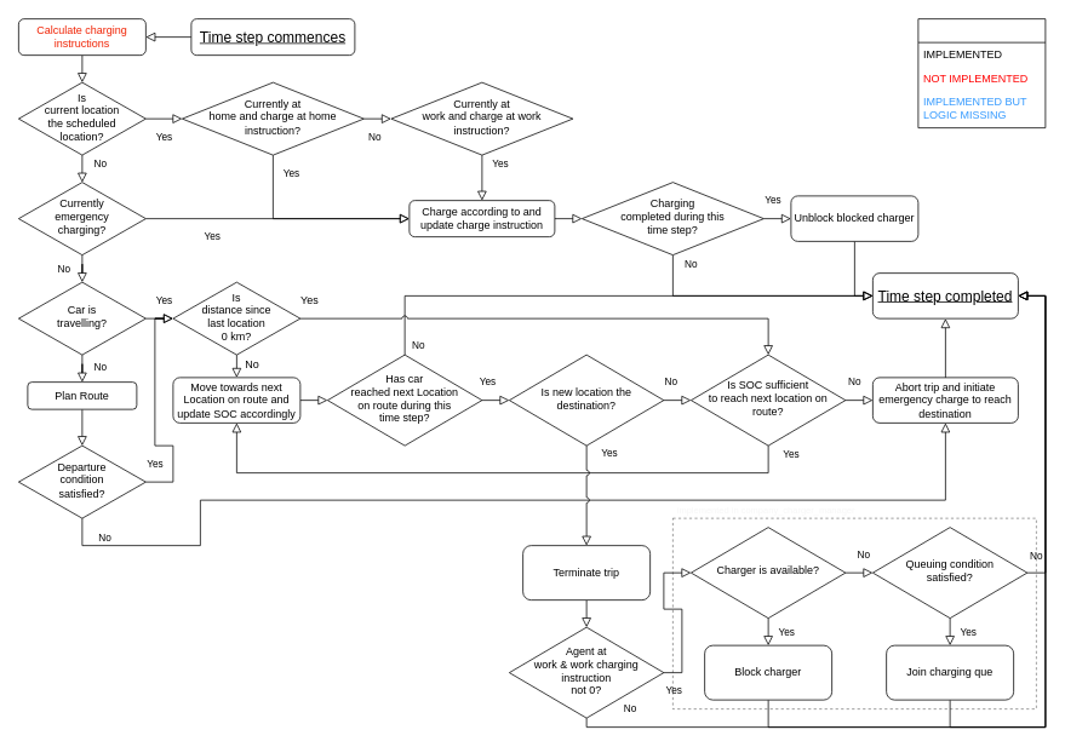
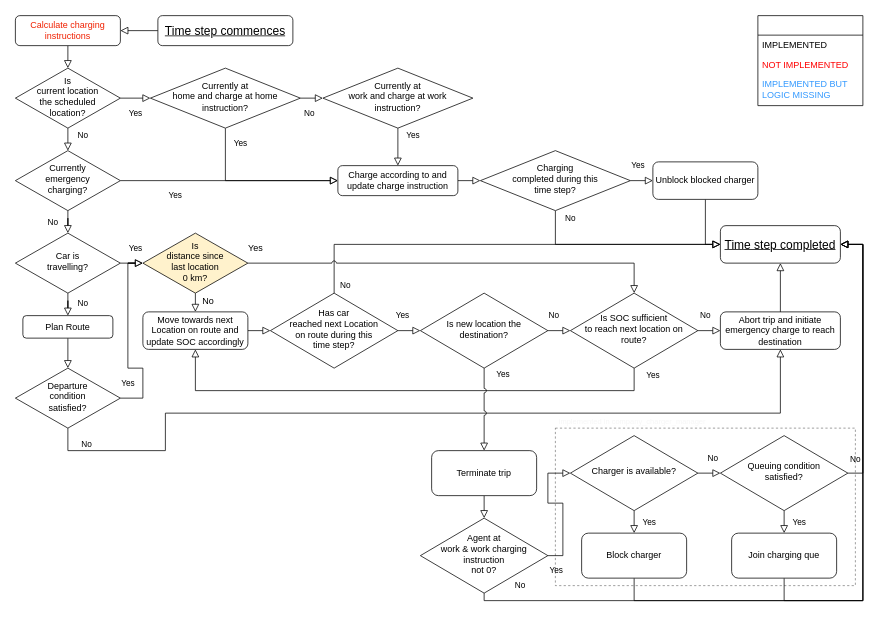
  <mxCell id="0" />
  <mxCell id="1" parent="0" />
  <mxCell id="2" style="edgeStyle=orthogonalEdgeStyle;rounded=0;jumpStyle=arc;orthogonalLoop=1;jettySize=auto;html=1;exitX=0;exitY=0.5;exitDx=0;exitDy=0;entryX=1;entryY=0.5;entryDx=0;entryDy=0;endArrow=block;endFill=0;endSize=8;fontColor=#F02000;" parent="1" source="3" target="58" edge="1"><mxGeometry relative="1" as="geometry" /></mxCell>
  <mxCell id="3" value="Time step commences" style="rounded=1;whiteSpace=wrap;html=1;fontSize=16;glass=0;strokeWidth=1;shadow=0;fontStyle=4;" parent="1" vertex="1"><mxGeometry x="210" y="20" width="180" height="40" as="geometry" /></mxCell>
  <mxCell id="4" value="No" style="rounded=0;html=1;jettySize=auto;orthogonalLoop=1;fontSize=11;endArrow=block;endFill=0;endSize=8;strokeWidth=1;shadow=0;labelBackgroundColor=none;edgeStyle=orthogonalEdgeStyle;" parent="1" source="6" target="9" edge="1"><mxGeometry y="20" relative="1" as="geometry"><mxPoint as="offset" /></mxGeometry></mxCell>
  <mxCell id="5" value="Yes" style="edgeStyle=orthogonalEdgeStyle;rounded=0;html=1;jettySize=auto;orthogonalLoop=1;fontSize=11;endArrow=block;endFill=0;endSize=8;strokeWidth=1;shadow=0;labelBackgroundColor=none;entryX=0;entryY=0.5;entryDx=0;entryDy=0;" parent="1" source="6" target="38" edge="1"><mxGeometry x="-0.5" y="-20" relative="1" as="geometry"><mxPoint as="offset" /><mxPoint x="190" y="240" as="targetPoint" /></mxGeometry></mxCell>
  <mxCell id="6" value="Currently&lt;br&gt;emergency&lt;br&gt;charging?" style="rhombus;whiteSpace=wrap;html=1;shadow=0;fontFamily=Helvetica;fontSize=12;align=center;strokeWidth=1;spacing=6;spacingTop=-4;" parent="1" vertex="1"><mxGeometry x="20" y="200" width="140" height="80" as="geometry" /></mxCell>
  <mxCell id="7" value="No" style="rounded=0;html=1;jettySize=auto;orthogonalLoop=1;fontSize=11;endArrow=block;endFill=0;endSize=8;strokeWidth=1;shadow=0;labelBackgroundColor=none;edgeStyle=orthogonalEdgeStyle;" parent="1" source="9" target="11" edge="1"><mxGeometry x="0.333" y="20" relative="1" as="geometry"><mxPoint as="offset" /></mxGeometry></mxCell>
  <mxCell id="8" value="Yes" style="edgeStyle=orthogonalEdgeStyle;rounded=0;html=1;jettySize=auto;orthogonalLoop=1;fontSize=11;endArrow=block;endFill=0;endSize=8;strokeWidth=1;shadow=0;labelBackgroundColor=none;entryX=0;entryY=0.5;entryDx=0;entryDy=0;" parent="1" source="9" target="65" edge="1"><mxGeometry x="0.6" y="20" relative="1" as="geometry"><mxPoint as="offset" /><mxPoint x="190" y="360" as="targetPoint" /></mxGeometry></mxCell>
  <mxCell id="9" value="Car is&lt;br&gt;travelling?" style="rhombus;whiteSpace=wrap;html=1;shadow=0;fontFamily=Helvetica;fontSize=12;align=center;strokeWidth=1;spacing=6;spacingTop=-4;" parent="1" vertex="1"><mxGeometry x="20" y="310" width="140" height="80" as="geometry" /></mxCell>
  <mxCell id="10" style="edgeStyle=orthogonalEdgeStyle;rounded=0;orthogonalLoop=1;jettySize=auto;html=1;exitX=0.5;exitY=1;exitDx=0;exitDy=0;entryX=0.5;entryY=0;entryDx=0;entryDy=0;endArrow=block;endFill=0;endSize=8;fontColor=#F02000;" parent="1" source="11" target="31" edge="1"><mxGeometry relative="1" as="geometry" /></mxCell>
  <mxCell id="11" value="Plan Route" style="rounded=1;whiteSpace=wrap;html=1;fontSize=12;glass=0;strokeWidth=1;shadow=0;" parent="1" vertex="1"><mxGeometry x="30" y="420" width="120" height="30" as="geometry" /></mxCell>
  <mxCell id="12" value="Yes" style="edgeStyle=orthogonalEdgeStyle;rounded=0;orthogonalLoop=1;jettySize=auto;html=1;exitX=1;exitY=0.5;exitDx=0;exitDy=0;entryX=0;entryY=0.5;entryDx=0;entryDy=0;endArrow=block;endFill=0;endSize=8;" parent="1" source="14" target="27" edge="1"><mxGeometry x="-0.6" y="20" relative="1" as="geometry"><mxPoint as="offset" /></mxGeometry></mxCell>
  <mxCell id="13" value="No" style="edgeStyle=orthogonalEdgeStyle;rounded=0;orthogonalLoop=1;jettySize=auto;html=1;endArrow=block;endFill=0;endSize=8;exitX=0.5;exitY=0;exitDx=0;exitDy=0;entryX=0;entryY=0.5;entryDx=0;entryDy=0;" parent="1" source="14" target="28" edge="1"><mxGeometry x="-0.966" y="-15" relative="1" as="geometry"><mxPoint x="455" y="500" as="sourcePoint" /><mxPoint x="760" y="360" as="targetPoint" /><Array as="points"><mxPoint x="445" y="325" /></Array><mxPoint as="offset" /></mxGeometry></mxCell>
  <mxCell id="14" value="Has car&lt;br&gt;reached next Location&lt;br&gt;on route during this&lt;br&gt;time step?" style="rhombus;whiteSpace=wrap;html=1;shadow=0;fontFamily=Helvetica;fontSize=12;align=center;strokeWidth=1;spacing=6;spacingTop=-4;" parent="1" vertex="1"><mxGeometry x="360" y="390" width="170" height="100" as="geometry" /></mxCell>
  <mxCell id="15" style="edgeStyle=orthogonalEdgeStyle;rounded=0;orthogonalLoop=1;jettySize=auto;html=1;exitX=1;exitY=0.5;exitDx=0;exitDy=0;entryX=0;entryY=0.5;entryDx=0;entryDy=0;endArrow=block;endFill=0;endSize=8;fontColor=#F02000;" parent="1" source="16" target="14" edge="1"><mxGeometry relative="1" as="geometry" /></mxCell>
  <mxCell id="16" value="Move towards next&lt;br&gt;Location on route and&lt;br&gt;update SOC accordingly" style="rounded=1;whiteSpace=wrap;html=1;fontSize=12;glass=0;strokeWidth=1;shadow=0;" parent="1" vertex="1"><mxGeometry x="190" y="415" width="140" height="50" as="geometry" /></mxCell>
  <mxCell id="17" value="Yes" style="edgeStyle=orthogonalEdgeStyle;rounded=0;orthogonalLoop=1;jettySize=auto;html=1;exitX=0.5;exitY=1;exitDx=0;exitDy=0;entryX=0.5;entryY=1;entryDx=0;entryDy=0;endArrow=block;endFill=0;endSize=8;" parent="1" source="19" target="16" edge="1"><mxGeometry x="-0.972" y="25" relative="1" as="geometry"><Array as="points"><mxPoint x="845" y="520" /><mxPoint x="260" y="520" /></Array><mxPoint as="offset" /></mxGeometry></mxCell>
  <mxCell id="18" value="No" style="edgeStyle=orthogonalEdgeStyle;rounded=0;orthogonalLoop=1;jettySize=auto;html=1;exitX=1;exitY=0.5;exitDx=0;exitDy=0;entryX=0;entryY=0.5;entryDx=0;entryDy=0;endArrow=block;endFill=0;endSize=8;" parent="1" source="19" target="24" edge="1"><mxGeometry x="-0.333" y="20" relative="1" as="geometry"><mxPoint as="offset" /></mxGeometry></mxCell>
  <mxCell id="19" value="Is SOC sufficient&lt;br&gt;to reach next location on route?" style="rhombus;whiteSpace=wrap;html=1;shadow=0;fontFamily=Helvetica;fontSize=12;align=center;strokeWidth=1;spacing=6;spacingTop=-4;" parent="1" vertex="1"><mxGeometry x="760" y="390" width="170" height="100" as="geometry" /></mxCell>
  <mxCell id="20" value="No" style="edgeStyle=orthogonalEdgeStyle;rounded=0;orthogonalLoop=1;jettySize=auto;html=1;exitX=0.5;exitY=1;exitDx=0;exitDy=0;entryX=0.5;entryY=0;entryDx=0;entryDy=0;endArrow=block;endFill=0;endSize=8;" parent="1" source="22" target="6" edge="1"><mxGeometry x="-0.333" y="20" relative="1" as="geometry"><mxPoint as="offset" /></mxGeometry></mxCell>
  <mxCell id="21" value="Yes" style="edgeStyle=orthogonalEdgeStyle;rounded=0;orthogonalLoop=1;jettySize=auto;html=1;exitX=1;exitY=0.5;exitDx=0;exitDy=0;entryX=0;entryY=0.5;entryDx=0;entryDy=0;endArrow=block;endFill=0;endSize=8;" parent="1" source="22" target="34" edge="1"><mxGeometry y="-20" relative="1" as="geometry"><mxPoint as="offset" /></mxGeometry></mxCell>
  <mxCell id="22" value="Is&lt;br&gt;current location&lt;br&gt;the scheduled &lt;br&gt;location?" style="rhombus;whiteSpace=wrap;html=1;shadow=0;fontFamily=Helvetica;fontSize=12;align=center;strokeWidth=1;spacing=6;spacingTop=-4;" parent="1" vertex="1"><mxGeometry x="20" y="90" width="140" height="80" as="geometry" /></mxCell>
  <mxCell id="23" style="edgeStyle=orthogonalEdgeStyle;rounded=0;orthogonalLoop=1;jettySize=auto;html=1;exitX=0.5;exitY=0;exitDx=0;exitDy=0;entryX=0.5;entryY=1;entryDx=0;entryDy=0;endArrow=block;endFill=0;endSize=8;fontColor=#F02000;" parent="1" source="24" target="28" edge="1"><mxGeometry relative="1" as="geometry"><Array as="points" /></mxGeometry></mxCell>
  <mxCell id="24" value="Abort trip and initiate emergency charge to reach destination" style="rounded=1;whiteSpace=wrap;html=1;fontSize=12;glass=0;strokeWidth=1;shadow=0;" parent="1" vertex="1"><mxGeometry x="960" y="415" width="160" height="50" as="geometry" /></mxCell>
  <mxCell id="25" value="No" style="edgeStyle=orthogonalEdgeStyle;rounded=0;orthogonalLoop=1;jettySize=auto;html=1;exitX=1;exitY=0.5;exitDx=0;exitDy=0;entryX=0;entryY=0.5;entryDx=0;entryDy=0;endArrow=block;endFill=0;endSize=8;" parent="1" source="27" target="19" edge="1"><mxGeometry x="-0.5" y="20" relative="1" as="geometry"><mxPoint as="offset" /></mxGeometry></mxCell>
  <mxCell id="26" value="" style="edgeStyle=orthogonalEdgeStyle;rounded=0;orthogonalLoop=1;jettySize=auto;html=1;exitX=0.5;exitY=1;exitDx=0;exitDy=0;entryX=0.5;entryY=0;entryDx=0;entryDy=0;endArrow=block;endFill=0;endSize=8;jumpStyle=arc;fontColor=#F02000;" parent="1" source="66" target="41" edge="1"><mxGeometry x="-0.333" y="25" relative="1" as="geometry"><mxPoint x="675" y="610" as="targetPoint" /><mxPoint as="offset" /></mxGeometry></mxCell>
  <mxCell id="27" value="Is new location the destination?" style="rhombus;whiteSpace=wrap;html=1;shadow=0;fontFamily=Helvetica;fontSize=12;align=center;strokeWidth=1;spacing=6;spacingTop=-4;" parent="1" vertex="1"><mxGeometry x="560" y="390" width="170" height="100" as="geometry" /></mxCell>
  <mxCell id="28" value="Time step completed" style="rounded=1;whiteSpace=wrap;html=1;fontSize=16;glass=0;strokeWidth=1;shadow=0;fontStyle=4;" parent="1" vertex="1"><mxGeometry x="960" y="300" width="160" height="50" as="geometry" /></mxCell>
  <mxCell id="29" value="No" style="edgeStyle=orthogonalEdgeStyle;rounded=0;orthogonalLoop=1;jettySize=auto;html=1;exitX=0.5;exitY=1;exitDx=0;exitDy=0;entryX=0.5;entryY=1;entryDx=0;entryDy=0;endArrow=block;endFill=0;endSize=8;jumpStyle=arc;" parent="1" source="31" target="24" edge="1"><mxGeometry x="-0.961" y="25" relative="1" as="geometry"><Array as="points"><mxPoint x="90" y="600" /><mxPoint x="220" y="600" /><mxPoint x="220" y="550" /><mxPoint x="1040" y="550" /></Array><mxPoint as="offset" /></mxGeometry></mxCell>
  <mxCell id="30" value="Yes" style="edgeStyle=orthogonalEdgeStyle;rounded=0;orthogonalLoop=1;jettySize=auto;html=1;exitX=1;exitY=0.5;exitDx=0;exitDy=0;entryX=0;entryY=0.5;entryDx=0;entryDy=0;endArrow=block;endFill=0;endSize=8;" parent="1" source="31" target="65" edge="1"><mxGeometry x="-0.28" y="-20" relative="1" as="geometry"><Array as="points"><mxPoint x="190" y="530" /><mxPoint x="190" y="490" /><mxPoint x="170" y="490" /><mxPoint x="170" y="350" /></Array><mxPoint x="-20" y="20" as="offset" /></mxGeometry></mxCell>
  <mxCell id="31" value="Departure&lt;br&gt;condition&lt;br&gt;satisfied?" style="rhombus;whiteSpace=wrap;html=1;shadow=0;fontFamily=Helvetica;fontSize=12;align=center;strokeWidth=1;spacing=6;spacingTop=-4;" parent="1" vertex="1"><mxGeometry x="20" y="490" width="140" height="80" as="geometry" /></mxCell>
  <mxCell id="32" value="No" style="edgeStyle=orthogonalEdgeStyle;rounded=0;orthogonalLoop=1;jettySize=auto;html=1;exitX=1;exitY=0.5;exitDx=0;exitDy=0;entryX=0;entryY=0.5;entryDx=0;entryDy=0;endArrow=block;endFill=0;endSize=8;" parent="1" source="34" target="36" edge="1"><mxGeometry x="-0.2" y="-20" relative="1" as="geometry"><mxPoint as="offset" /></mxGeometry></mxCell>
  <mxCell id="33" value="Yes" style="edgeStyle=orthogonalEdgeStyle;rounded=0;orthogonalLoop=1;jettySize=auto;html=1;exitX=0.5;exitY=1;exitDx=0;exitDy=0;entryX=0;entryY=0.5;entryDx=0;entryDy=0;endArrow=block;endFill=0;endSize=8;" parent="1" source="34" target="38" edge="1"><mxGeometry x="-0.818" y="20" relative="1" as="geometry"><mxPoint as="offset" /></mxGeometry></mxCell>
  <mxCell id="34" value="Currently at&lt;br&gt;home and charge at home&lt;br&gt;instruction?" style="rhombus;whiteSpace=wrap;html=1;shadow=0;fontFamily=Helvetica;fontSize=12;align=center;strokeWidth=1;spacing=6;spacingTop=-4;" parent="1" vertex="1"><mxGeometry x="200" y="90" width="200" height="80" as="geometry" /></mxCell>
  <mxCell id="35" value="Yes" style="edgeStyle=orthogonalEdgeStyle;rounded=0;orthogonalLoop=1;jettySize=auto;html=1;exitX=0.5;exitY=1;exitDx=0;exitDy=0;entryX=0.5;entryY=0;entryDx=0;entryDy=0;endArrow=block;endFill=0;endSize=8;" parent="1" source="36" target="38" edge="1"><mxGeometry x="-0.6" y="20" relative="1" as="geometry"><mxPoint as="offset" /></mxGeometry></mxCell>
  <mxCell id="36" value="Currently at&lt;br&gt;work and charge at work&lt;br&gt;instruction?" style="rhombus;whiteSpace=wrap;html=1;shadow=0;fontFamily=Helvetica;fontSize=12;align=center;strokeWidth=1;spacing=6;spacingTop=-4;" parent="1" vertex="1"><mxGeometry x="430" y="90" width="200" height="80" as="geometry" /></mxCell>
  <mxCell id="37" style="edgeStyle=orthogonalEdgeStyle;rounded=0;orthogonalLoop=1;jettySize=auto;html=1;exitX=1;exitY=0.5;exitDx=0;exitDy=0;entryX=0;entryY=0.5;entryDx=0;entryDy=0;endArrow=block;endFill=0;endSize=8;fontColor=#F02000;" parent="1" source="38" target="54" edge="1"><mxGeometry relative="1" as="geometry" /></mxCell>
  <mxCell id="38" value="Charge according to and update charge instruction" style="rounded=1;whiteSpace=wrap;html=1;fontSize=12;glass=0;strokeWidth=1;shadow=0;" parent="1" vertex="1"><mxGeometry x="450" y="220" width="160" height="40" as="geometry" /></mxCell>
  <mxCell id="39" value="No" style="edgeStyle=orthogonalEdgeStyle;rounded=0;jumpStyle=arc;orthogonalLoop=1;jettySize=auto;html=1;exitX=0.5;exitY=1;exitDx=0;exitDy=0;entryX=1;entryY=0.5;entryDx=0;entryDy=0;endArrow=block;endFill=0;endSize=8;" parent="1" source="41" target="28" edge="1"><mxGeometry x="-0.887" y="20" relative="1" as="geometry"><Array as="points"><mxPoint x="645" y="800" /><mxPoint x="1150" y="800" /><mxPoint x="1150" y="325" /></Array><mxPoint as="offset" /></mxGeometry></mxCell>
  <mxCell id="40" value="Yes" style="edgeStyle=orthogonalEdgeStyle;rounded=0;jumpStyle=arc;orthogonalLoop=1;jettySize=auto;html=1;exitX=1;exitY=0.5;exitDx=0;exitDy=0;entryX=0;entryY=0.5;entryDx=0;entryDy=0;endArrow=block;endFill=0;endSize=8;" parent="1" source="41" target="44" edge="1"><mxGeometry x="-0.875" y="-20" relative="1" as="geometry"><mxPoint as="offset" /><Array as="points"><mxPoint x="750" y="740" /><mxPoint x="750" y="670" /><mxPoint x="730" y="670" /><mxPoint x="730" y="630" /></Array></mxGeometry></mxCell>
  <mxCell id="41" value="Agent at&lt;br&gt;work &amp;amp; work charging instruction&lt;br&gt;not 0?" style="rhombus;whiteSpace=wrap;html=1;shadow=0;fontFamily=Helvetica;fontSize=12;align=center;strokeWidth=1;spacing=6;spacingTop=-4;" parent="1" vertex="1"><mxGeometry x="560" y="690" width="170" height="100" as="geometry" /></mxCell>
  <mxCell id="42" value="Yes" style="edgeStyle=orthogonalEdgeStyle;rounded=0;jumpStyle=arc;orthogonalLoop=1;jettySize=auto;html=1;exitX=0.5;exitY=1;exitDx=0;exitDy=0;entryX=0.5;entryY=0;entryDx=0;entryDy=0;endArrow=block;endFill=0;endSize=8;" parent="1" source="44" target="46" edge="1"><mxGeometry x="0.091" y="20" relative="1" as="geometry"><mxPoint as="offset" /></mxGeometry></mxCell>
  <mxCell id="43" value="No" style="edgeStyle=orthogonalEdgeStyle;rounded=0;jumpStyle=arc;orthogonalLoop=1;jettySize=auto;html=1;exitX=1;exitY=0.5;exitDx=0;exitDy=0;entryX=0;entryY=0.5;entryDx=0;entryDy=0;endArrow=block;endFill=0;endSize=8;" parent="1" source="44" target="49" edge="1"><mxGeometry x="0.333" y="20" relative="1" as="geometry"><mxPoint as="offset" /></mxGeometry></mxCell>
  <mxCell id="44" value="Charger is available?" style="rhombus;whiteSpace=wrap;html=1;shadow=0;fontFamily=Helvetica;fontSize=12;align=center;strokeWidth=1;spacing=6;spacingTop=-4;" parent="1" vertex="1"><mxGeometry x="760" y="580" width="170" height="100" as="geometry" /></mxCell>
  <mxCell id="45" style="edgeStyle=orthogonalEdgeStyle;rounded=0;jumpStyle=arc;orthogonalLoop=1;jettySize=auto;html=1;exitX=0.5;exitY=1;exitDx=0;exitDy=0;endArrow=block;endFill=0;endSize=8;entryX=1;entryY=0.5;entryDx=0;entryDy=0;fontColor=#F02000;" parent="1" source="46" target="28" edge="1"><mxGeometry relative="1" as="geometry"><mxPoint x="950" y="320" as="targetPoint" /><Array as="points"><mxPoint x="845" y="800" /><mxPoint x="1150" y="800" /><mxPoint x="1150" y="325" /></Array></mxGeometry></mxCell>
  <mxCell id="46" value="Block charger" style="rounded=1;whiteSpace=wrap;html=1;fontSize=12;glass=0;strokeWidth=1;shadow=0;" parent="1" vertex="1"><mxGeometry x="775" y="710" width="140" height="60" as="geometry" /></mxCell>
  <mxCell id="47" value="Yes" style="edgeStyle=orthogonalEdgeStyle;rounded=0;jumpStyle=arc;orthogonalLoop=1;jettySize=auto;html=1;exitX=0.5;exitY=1;exitDx=0;exitDy=0;entryX=0.5;entryY=0;entryDx=0;entryDy=0;endArrow=block;endFill=0;endSize=8;" parent="1" source="49" target="51" edge="1"><mxGeometry x="0.091" y="20" relative="1" as="geometry"><mxPoint as="offset" /></mxGeometry></mxCell>
  <mxCell id="48" value="No" style="edgeStyle=orthogonalEdgeStyle;rounded=0;jumpStyle=arc;orthogonalLoop=1;jettySize=auto;html=1;exitX=1;exitY=0.5;exitDx=0;exitDy=0;endArrow=block;endFill=0;endSize=8;entryX=1;entryY=0.5;entryDx=0;entryDy=0;" parent="1" source="49" target="28" edge="1"><mxGeometry x="-0.781" y="10" relative="1" as="geometry"><mxPoint x="950" y="380" as="targetPoint" /><Array as="points"><mxPoint x="1150" y="630" /><mxPoint x="1150" y="325" /></Array><mxPoint as="offset" /></mxGeometry></mxCell>
  <mxCell id="49" value="Queuing condition&lt;br&gt;satisfied?" style="rhombus;whiteSpace=wrap;html=1;shadow=0;fontFamily=Helvetica;fontSize=12;align=center;strokeWidth=1;spacing=6;spacingTop=-4;" parent="1" vertex="1"><mxGeometry x="960" y="580" width="170" height="100" as="geometry" /></mxCell>
  <mxCell id="50" style="edgeStyle=orthogonalEdgeStyle;rounded=0;jumpStyle=arc;orthogonalLoop=1;jettySize=auto;html=1;exitX=0.5;exitY=1;exitDx=0;exitDy=0;entryX=1;entryY=0.5;entryDx=0;entryDy=0;endArrow=block;endFill=0;endSize=8;fontColor=#F02000;" parent="1" source="51" target="28" edge="1"><mxGeometry relative="1" as="geometry"><Array as="points"><mxPoint x="1045" y="800" /><mxPoint x="1150" y="800" /><mxPoint x="1150" y="325" /></Array></mxGeometry></mxCell>
  <mxCell id="51" value="Join charging que" style="rounded=1;whiteSpace=wrap;html=1;fontSize=12;glass=0;strokeWidth=1;shadow=0;" parent="1" vertex="1"><mxGeometry x="975" y="710" width="140" height="60" as="geometry" /></mxCell>
  <mxCell id="52" value="No" style="edgeStyle=orthogonalEdgeStyle;rounded=0;jumpStyle=arc;orthogonalLoop=1;jettySize=auto;html=1;exitX=0.5;exitY=1;exitDx=0;exitDy=0;endArrow=block;endFill=0;endSize=8;entryX=0;entryY=0.5;entryDx=0;entryDy=0;" parent="1" source="54" target="28" edge="1"><mxGeometry x="-0.927" y="20" relative="1" as="geometry"><mxPoint x="690" y="350" as="targetPoint" /><Array as="points"><mxPoint x="740" y="325" /></Array><mxPoint as="offset" /></mxGeometry></mxCell>
  <mxCell id="53" value="Yes" style="edgeStyle=orthogonalEdgeStyle;rounded=0;jumpStyle=arc;orthogonalLoop=1;jettySize=auto;html=1;exitX=1;exitY=0.5;exitDx=0;exitDy=0;entryX=0;entryY=0.5;entryDx=0;entryDy=0;endArrow=block;endFill=0;endSize=8;" parent="1" source="54" target="56" edge="1"><mxGeometry x="-0.333" y="20" relative="1" as="geometry"><mxPoint as="offset" /></mxGeometry></mxCell>
  <mxCell id="54" value="Charging&lt;br&gt;completed during this&lt;br&gt;time step?" style="rhombus;whiteSpace=wrap;html=1;shadow=0;fontFamily=Helvetica;fontSize=12;align=center;strokeWidth=1;spacing=6;spacingTop=-4;" parent="1" vertex="1"><mxGeometry x="640" y="200" width="200" height="80" as="geometry" /></mxCell>
  <mxCell id="55" style="edgeStyle=orthogonalEdgeStyle;rounded=0;jumpStyle=arc;orthogonalLoop=1;jettySize=auto;html=1;exitX=0.5;exitY=1;exitDx=0;exitDy=0;entryX=0;entryY=0.5;entryDx=0;entryDy=0;endArrow=block;endFill=0;endSize=8;fontColor=#F02000;" parent="1" source="56" target="28" edge="1"><mxGeometry relative="1" as="geometry"><Array as="points"><mxPoint x="940" y="325" /></Array></mxGeometry></mxCell>
  <mxCell id="56" value="Unblock blocked charger" style="rounded=1;whiteSpace=wrap;html=1;fontSize=12;glass=0;strokeWidth=1;shadow=0;" parent="1" vertex="1"><mxGeometry x="870" y="215" width="140" height="50" as="geometry" /></mxCell>
  <mxCell id="57" style="edgeStyle=orthogonalEdgeStyle;rounded=0;jumpStyle=arc;orthogonalLoop=1;jettySize=auto;html=1;exitX=0.5;exitY=1;exitDx=0;exitDy=0;entryX=0.5;entryY=0;entryDx=0;entryDy=0;endArrow=block;endFill=0;endSize=8;fontColor=#F02000;" parent="1" source="58" target="22" edge="1"><mxGeometry relative="1" as="geometry" /></mxCell>
  <mxCell id="58" value="Calculate charging instructions" style="rounded=1;whiteSpace=wrap;html=1;fontSize=12;glass=0;strokeWidth=1;shadow=0;fontColor=#F02000;" parent="1" vertex="1"><mxGeometry x="20" y="20" width="140" height="40" as="geometry" /></mxCell>
  <mxCell id="59" value="LEGEND" style="swimlane;fontStyle=0;childLayout=stackLayout;horizontal=1;startSize=26;fillColor=none;horizontalStack=0;resizeParent=1;resizeParentMax=0;resizeLast=0;collapsible=1;marginBottom=0;fontColor=#FFFFFF;" parent="1" vertex="1"><mxGeometry x="1010" y="20" width="140" height="120" as="geometry" /></mxCell>
  <mxCell id="60" value="IMPLEMENTED" style="text;strokeColor=none;fillColor=none;align=left;verticalAlign=top;spacingLeft=4;spacingRight=4;overflow=hidden;rotatable=0;points=[[0,0.5],[1,0.5]];portConstraint=eastwest;" parent="59" vertex="1"><mxGeometry y="26" width="140" height="26" as="geometry" /></mxCell>
  <mxCell id="61" value="NOT IMPLEMENTED" style="text;strokeColor=none;fillColor=none;align=left;verticalAlign=top;spacingLeft=4;spacingRight=4;overflow=hidden;rotatable=0;points=[[0,0.5],[1,0.5]];portConstraint=eastwest;fontColor=#FF0000;" parent="59" vertex="1"><mxGeometry y="52" width="140" height="26" as="geometry" /></mxCell>
  <mxCell id="62" value="IMPLEMENTED BUT&#10;LOGIC MISSING" style="text;strokeColor=none;fillColor=none;align=left;verticalAlign=top;spacingLeft=4;spacingRight=4;overflow=hidden;rotatable=0;points=[[0,0.5],[1,0.5]];portConstraint=eastwest;fontColor=#3399FF;" parent="59" vertex="1"><mxGeometry y="78" width="140" height="42" as="geometry" /></mxCell>
  <mxCell id="63" value="No" style="edgeStyle=orthogonalEdgeStyle;rounded=0;jumpStyle=arc;orthogonalLoop=1;jettySize=auto;html=1;exitX=0.5;exitY=1;exitDx=0;exitDy=0;endArrow=block;endFill=0;endSize=8;fontSize=12;entryX=0.5;entryY=0;entryDx=0;entryDy=0;" parent="1" source="65" target="16" edge="1"><mxGeometry x="-0.118" y="17" relative="1" as="geometry"><mxPoint x="300" y="410" as="targetPoint" /><mxPoint as="offset" /></mxGeometry></mxCell>
  <mxCell id="64" value="Yes" style="edgeStyle=orthogonalEdgeStyle;rounded=0;jumpStyle=arc;orthogonalLoop=1;jettySize=auto;html=1;exitX=1;exitY=0.5;exitDx=0;exitDy=0;entryX=0.5;entryY=0;entryDx=0;entryDy=0;endArrow=block;endFill=0;endSize=8;fontSize=12;" parent="1" source="65" target="19" edge="1"><mxGeometry x="-0.964" y="20" relative="1" as="geometry"><mxPoint as="offset" /></mxGeometry></mxCell>
- <mxCell id="65" value="Is&lt;br&gt;distance since&lt;br&gt;last location&lt;br&gt;0 km?" style="rhombus;whiteSpace=wrap;html=1;shadow=0;fontFamily=Helvetica;fontSize=12;align=center;strokeWidth=1;spacing=6;spacingTop=-4;" parent="1" vertex="1"><mxGeometry x="190" y="310" width="140" height="80" as="geometry" /></mxCell>
+ <mxCell id="65" value="Is&lt;br&gt;distance since&lt;br&gt;last location&lt;br&gt;0 km?" style="rhombus;whiteSpace=wrap;html=1;shadow=0;fontFamily=Helvetica;fontSize=12;align=center;strokeWidth=1;spacing=6;spacingTop=-4;fillColor=#fff2cc;" parent="1" vertex="1"><mxGeometry x="190" y="310" width="140" height="80" as="geometry" /></mxCell>
  <mxCell id="66" value="Terminate trip" style="rounded=1;whiteSpace=wrap;html=1;fontSize=12;glass=0;strokeWidth=1;shadow=0;" parent="1" vertex="1"><mxGeometry x="575" y="600" width="140" height="60" as="geometry" /></mxCell>
  <mxCell id="67" value="Yes" style="edgeStyle=orthogonalEdgeStyle;rounded=0;orthogonalLoop=1;jettySize=auto;html=1;exitX=0.5;exitY=1;exitDx=0;exitDy=0;entryX=0.5;entryY=0;entryDx=0;entryDy=0;endArrow=block;endFill=0;endSize=8;jumpStyle=arc;" parent="1" source="27" target="66" edge="1"><mxGeometry x="-0.846" y="25" relative="1" as="geometry"><mxPoint x="645" y="490" as="sourcePoint" /><mxPoint x="645" y="690" as="targetPoint" /><mxPoint as="offset" /></mxGeometry></mxCell>
  <mxCell id="68" value="" style="rounded=0;whiteSpace=wrap;html=1;fontColor=#f0f0f0;fillColor=none;opacity=50;dashed=1;" parent="1" vertex="1"><mxGeometry x="740" y="570" width="400" height="210" as="geometry" /></mxCell>
  <mxCell id="69" value="implemented in company_charger_manager" style="text;whiteSpace=wrap;html=1;fontColor=#f0f0f0;opacity=50;textOpacity=50;fontSize=10;" parent="1" vertex="1"><mxGeometry x="743" y="549" width="250" height="30" as="geometry" /></mxCell>
